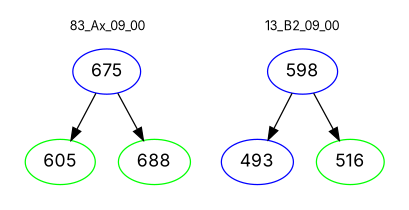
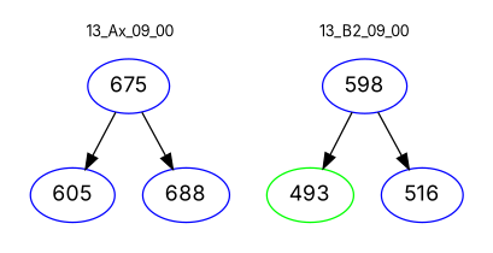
  digraph {
    fontname=Inter
    node [color=blue fontname=Inter]
    edge [color=black fontname=Inter]
    n1 [label=675]
-   n2 [color=green label=605]
-   n3 [color=green label=688]
+   n2 [label=605]
+   n3 [label=688]
    n4 [label=598]
-   n5 [label=493]
-   n6 [color=green label=516]
+   n5 [color=green label=493]
+   n6 [label=516]
    subgraph cluster_1 {
      color=white
      fontsize=10
-     label="83_Ax_09_00"
+     label="13_Ax_09_00"
      n1
      n2
      n3
    }
    subgraph cluster_2 {
      color=white
      fontsize=10
      label="13_B2_09_00"
      n4
      n5
      n6
    }
    n1 -> n2
    n1 -> n3
    n4 -> n5
    n4 -> n6
  }
